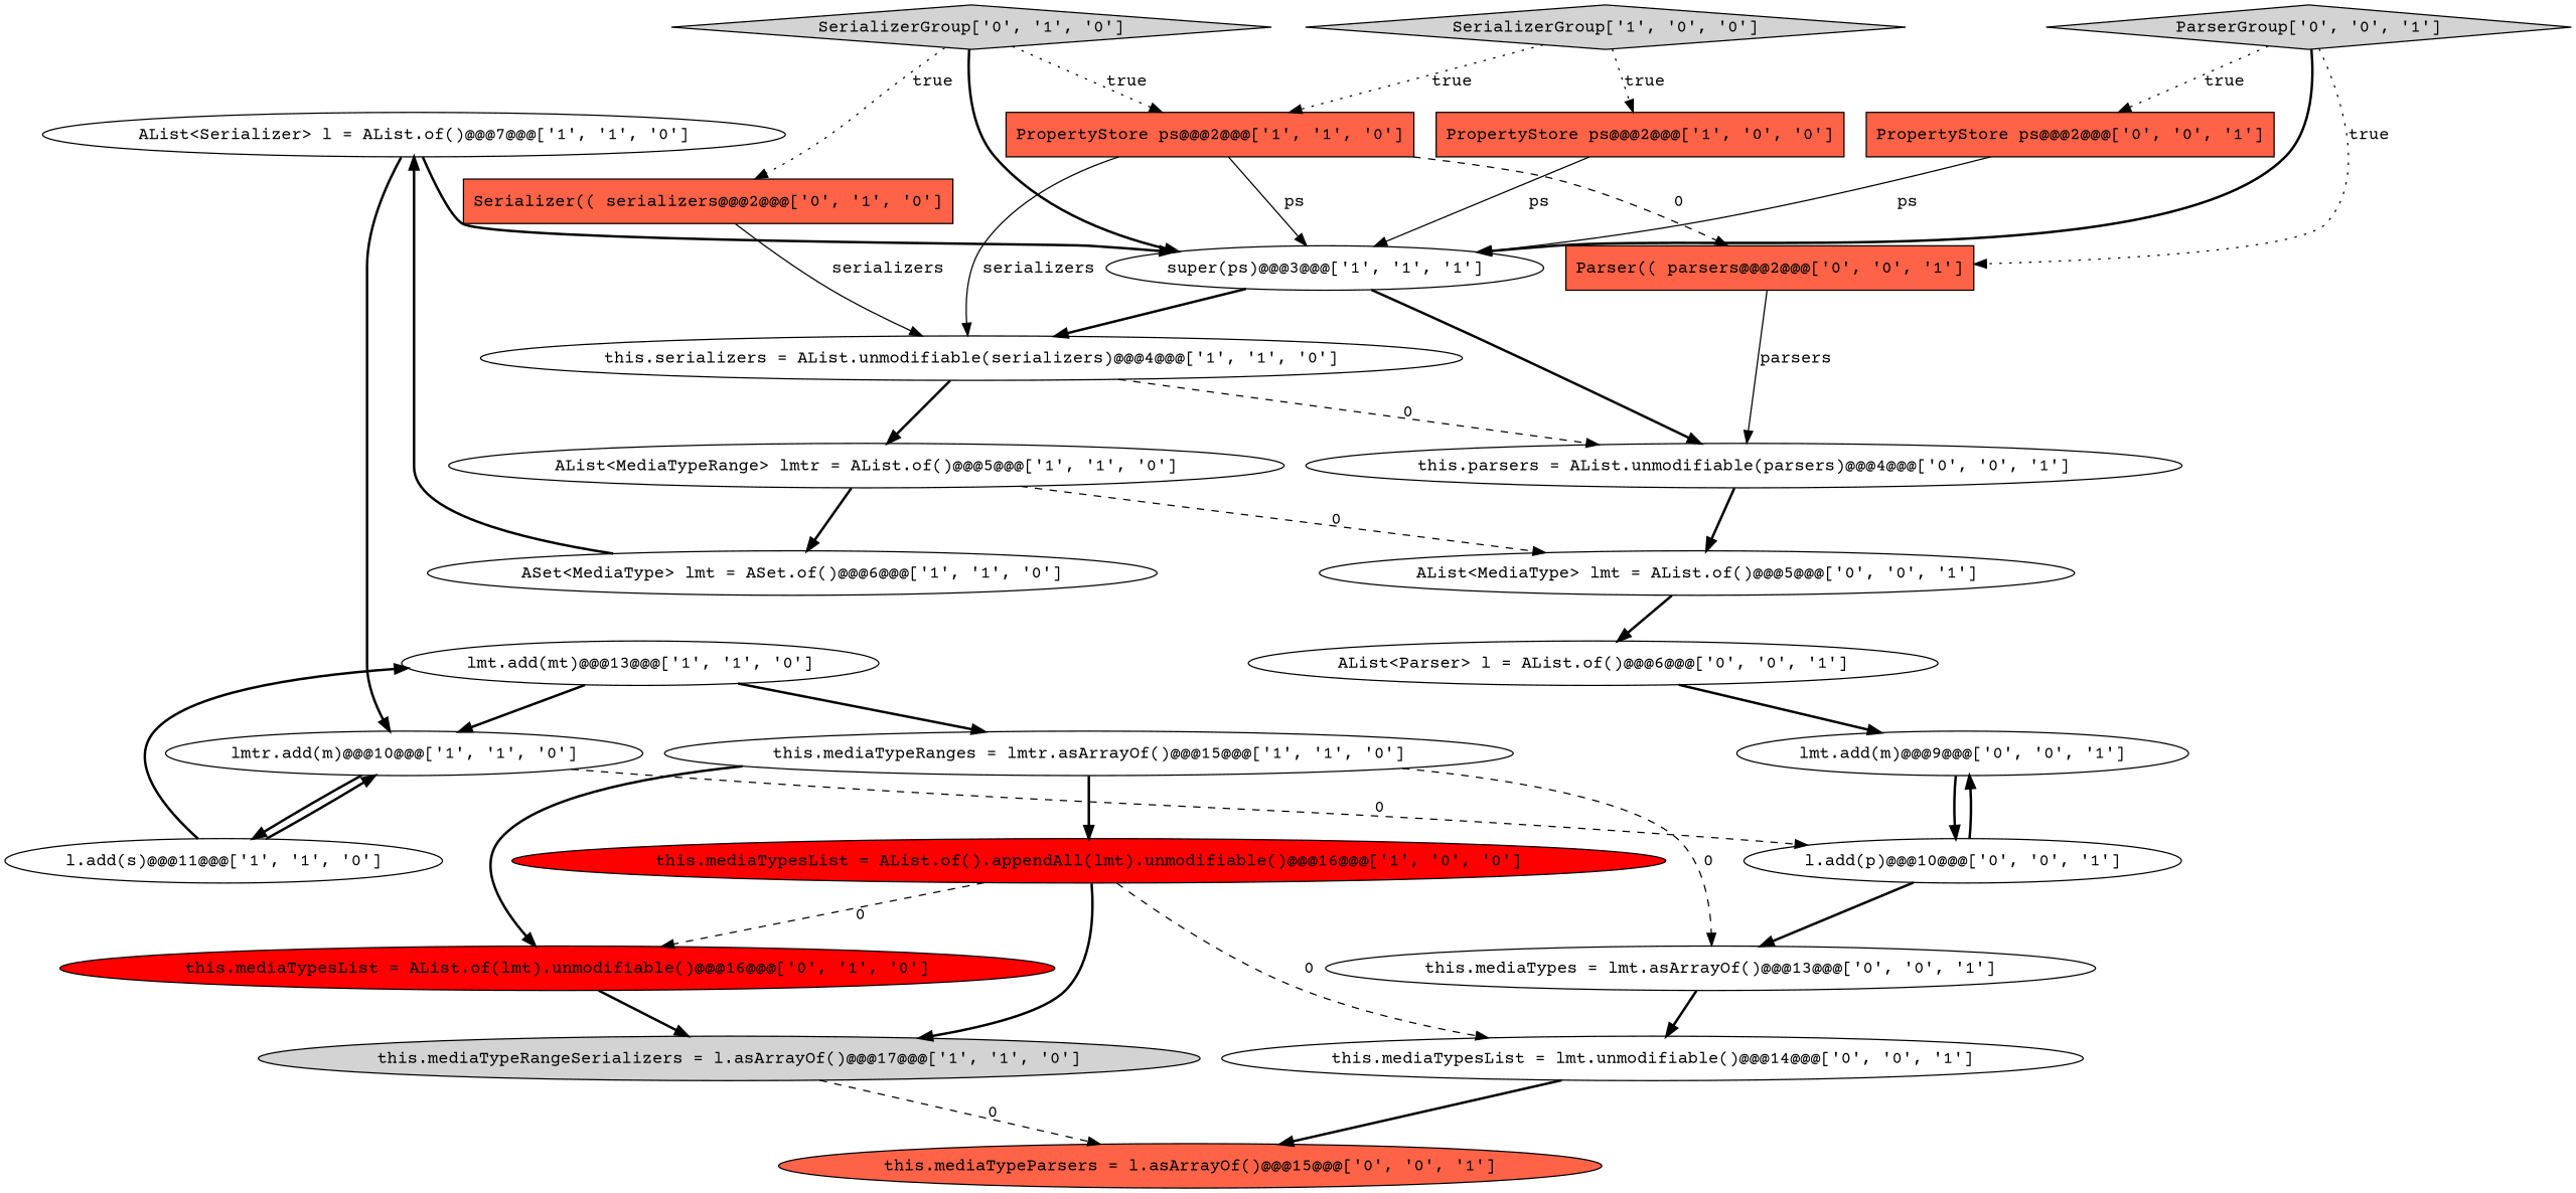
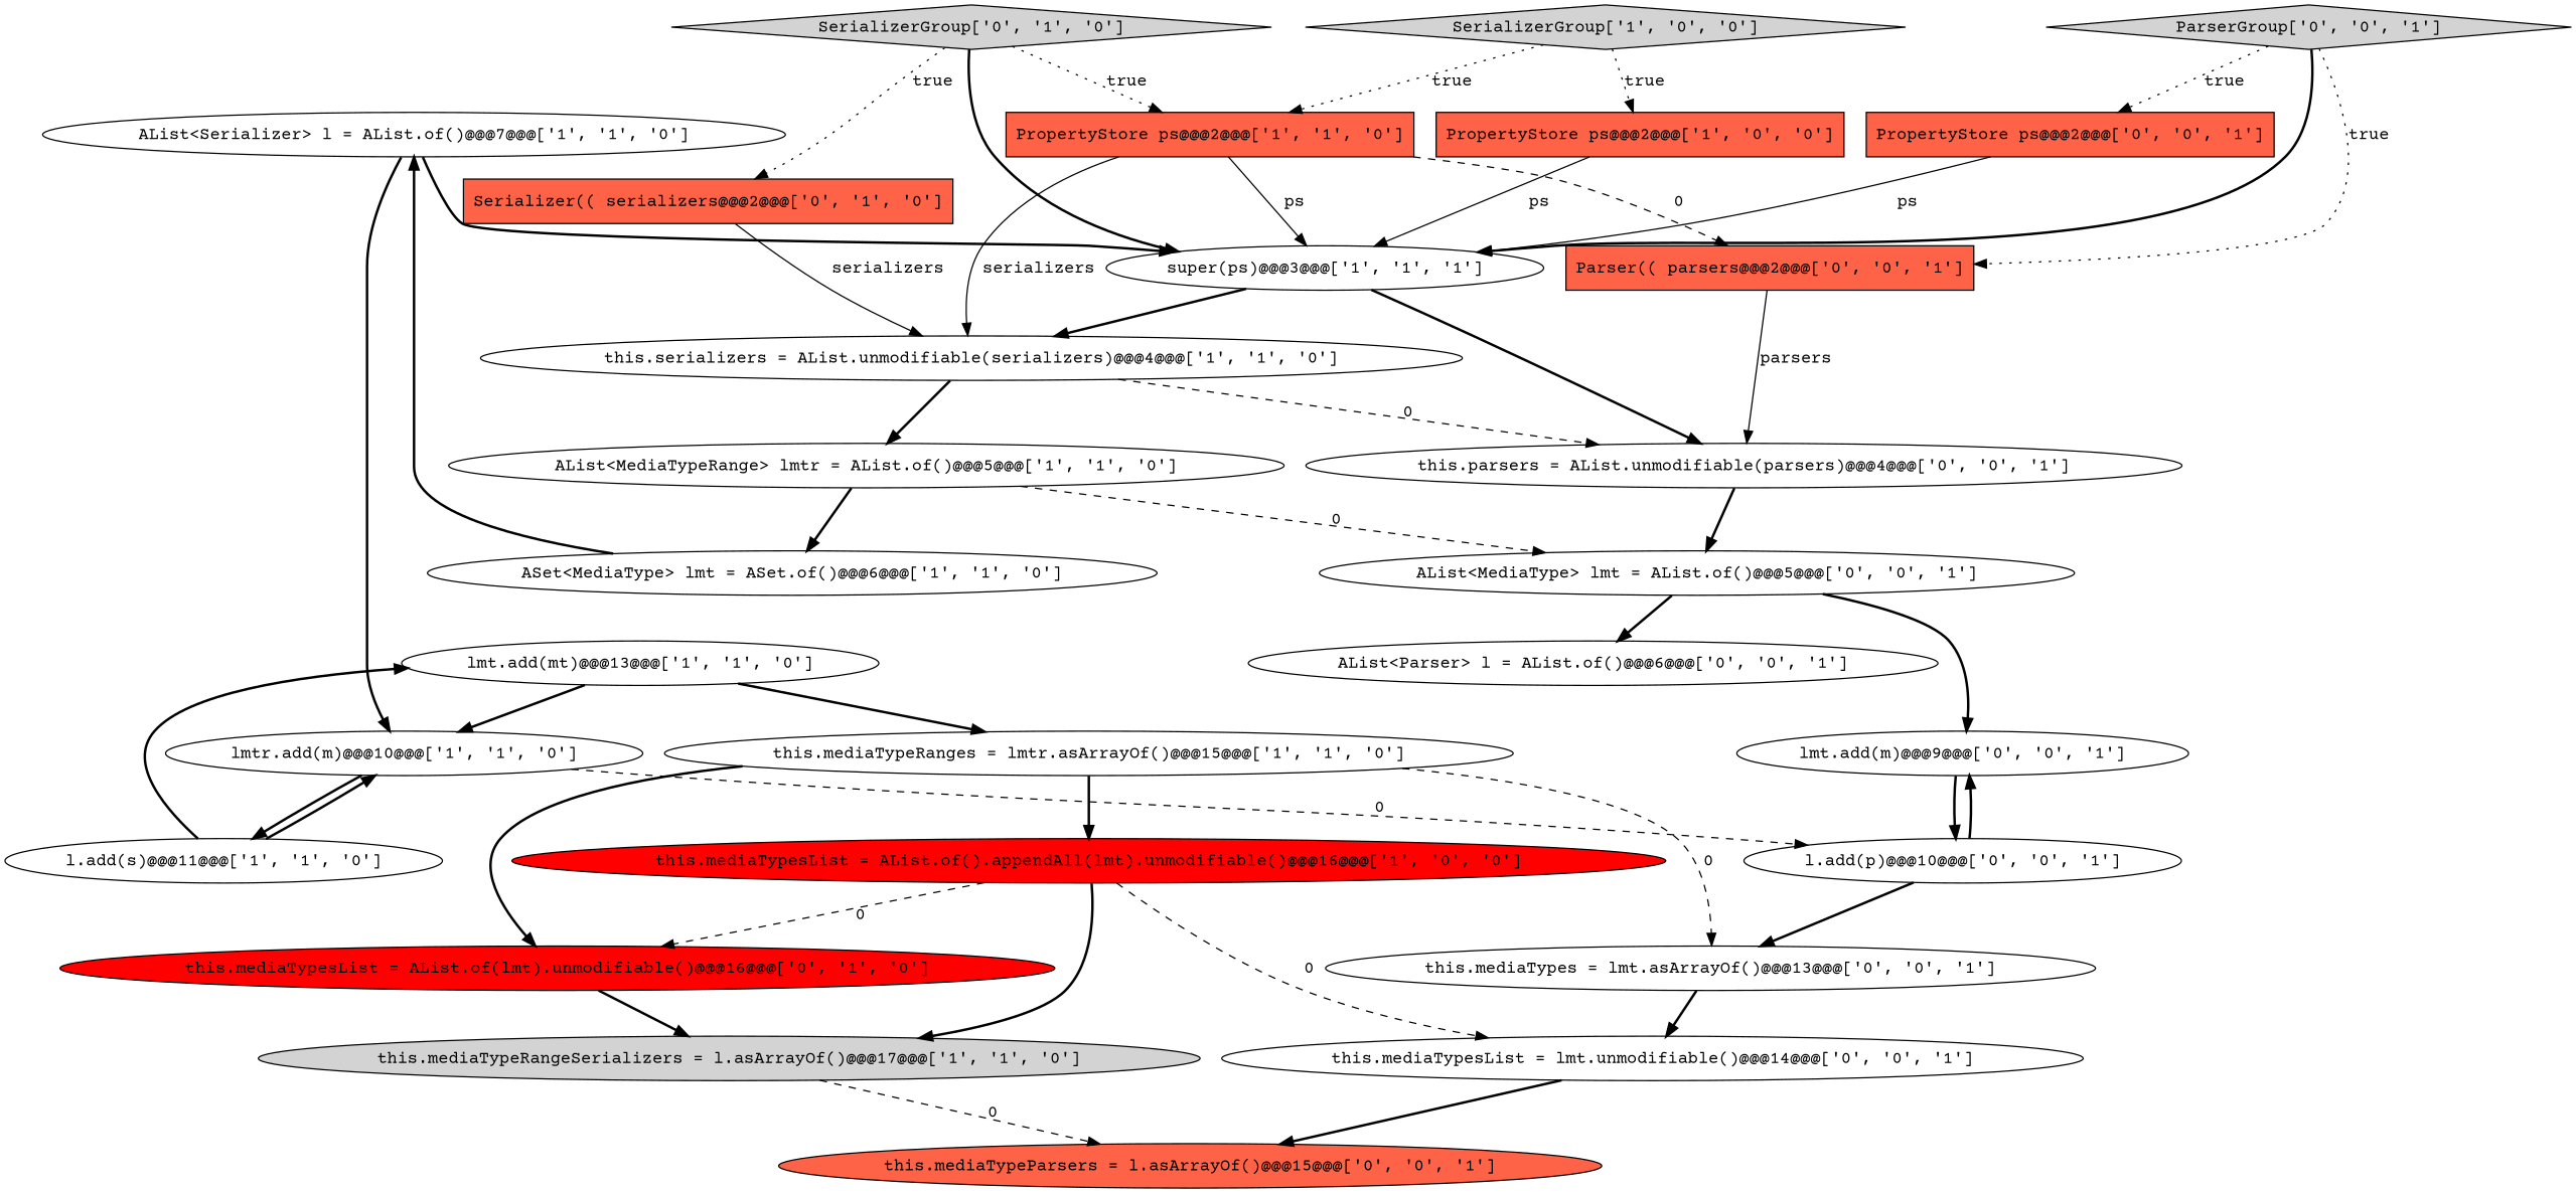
  digraph {
    fontname="Courier Prime"
    node [fillcolor=white fontname="Courier Prime" shape=ellipse style=filled]
    edge [fontname="Courier Prime" style=bold]
    n1 [label="lmt.add(m)@@@9@@@['0', '0', '1']"]
    n2 [label="l.add(p)@@@10@@@['0', '0', '1']"]
    n3 [label="this.mediaTypes = lmt.asArrayOf()@@@13@@@['0', '0', '1']"]
    n4 [label="this.parsers = AList.unmodifiable(parsers)@@@4@@@['0', '0', '1']"]
    n5 [label="AList<MediaType> lmt = AList.of()@@@5@@@['0', '0', '1']"]
    n6 [label="AList<Parser> l = AList.of()@@@6@@@['0', '0', '1']"]
    n7 [label="AList<MediaTypeRange> lmtr = AList.of()@@@5@@@['1', '1', '0']"]
    n8 [label="ASet<MediaType> lmt = ASet.of()@@@6@@@['1', '1', '0']"]
    n9 [label="AList<Serializer> l = AList.of()@@@7@@@['1', '1', '0']"]
    n10 [fillcolor=tomato label="PropertyStore ps@@@2@@@['1', '0', '0']" shape=box]
    n11 [label="super(ps)@@@3@@@['1', '1', '1']"]
    n12 [label="this.serializers = AList.unmodifiable(serializers)@@@4@@@['1', '1', '0']"]
    n13 [fillcolor=lightgray label="ParserGroup['0', '0', '1']" shape=diamond]
    n14 [fillcolor=tomato label="Parser(( parsers@@@2@@@['0', '0', '1']" shape=box]
    n15 [fillcolor=tomato label="PropertyStore ps@@@2@@@['0', '0', '1']" shape=box]
    n16 [label="lmtr.add(m)@@@10@@@['1', '1', '0']"]
    n17 [label="l.add(s)@@@11@@@['1', '1', '0']"]
    n18 [label="lmt.add(mt)@@@13@@@['1', '1', '0']"]
    n19 [label="this.mediaTypeRanges = lmtr.asArrayOf()@@@15@@@['1', '1', '0']"]
    n20 [fillcolor=red label="this.mediaTypesList = AList.of().appendAll(lmt).unmodifiable()@@@16@@@['1', '0', '0']"]
    n21 [fillcolor=red label="this.mediaTypesList = AList.of(lmt).unmodifiable()@@@16@@@['0', '1', '0']"]
    n22 [fillcolor=lightgray label="this.mediaTypeRangeSerializers = l.asArrayOf()@@@17@@@['1', '1', '0']"]
    n23 [fillcolor=tomato label="this.mediaTypeParsers = l.asArrayOf()@@@15@@@['0', '0', '1']"]
    n24 [label="this.mediaTypesList = lmt.unmodifiable()@@@14@@@['0', '0', '1']"]
    n25 [fillcolor=lightgray label="SerializerGroup['1', '0', '0']" shape=diamond]
    n26 [fillcolor=tomato label="PropertyStore ps@@@2@@@['1', '1', '0']" shape=box]
    n27 [fillcolor=tomato label="Serializer(( serializers@@@2@@@['0', '1', '0']" shape=box]
    n28 [fillcolor=lightgray label="SerializerGroup['0', '1', '0']" shape=diamond]
    n1 -> n2
    n2 -> n1
    n2 -> n3
    n3 -> n24
    n4 -> n5
    n5 -> n6
-   n6 -> n1
+   n5 -> n1
    n7 -> n5 [label=0 style=dashed]
    n7 -> n8
    n8 -> n9
    n9 -> n11
    n9 -> n16
    n10 -> n11 [label=ps style=solid]
    n11 -> n4
    n11 -> n12
    n12 -> n4 [label=0 style=dashed]
    n12 -> n7
    n13 -> n11
    n13 -> n14 [label=true style=dotted]
    n13 -> n15 [label=true style=dotted]
    n14 -> n4 [label=parsers style=solid]
    n15 -> n11 [label=ps style=solid]
    n16 -> n2 [label=0 style=dashed]
    n16 -> n17
    n17 -> n16
    n17 -> n18
    n18 -> n16
    n18 -> n19
    n19 -> n3 [label=0 style=dashed]
    n19 -> n20
    n19 -> n21
    n20 -> n21 [label=0 style=dashed]
    n20 -> n22
    n20 -> n24 [label=0 style=dashed]
    n21 -> n22
    n22 -> n23 [label=0 style=dashed]
    n24 -> n23
    n25 -> n10 [label=true style=dotted]
    n25 -> n26 [label=true style=dotted]
    n26 -> n11 [label=ps style=solid]
    n26 -> n12 [label=serializers style=solid]
    n26 -> n14 [label=0 style=dashed]
    n27 -> n12 [label=serializers style=solid]
    n28 -> n11
    n28 -> n26 [label=true style=dotted]
    n28 -> n27 [label=true style=dotted]
  }
